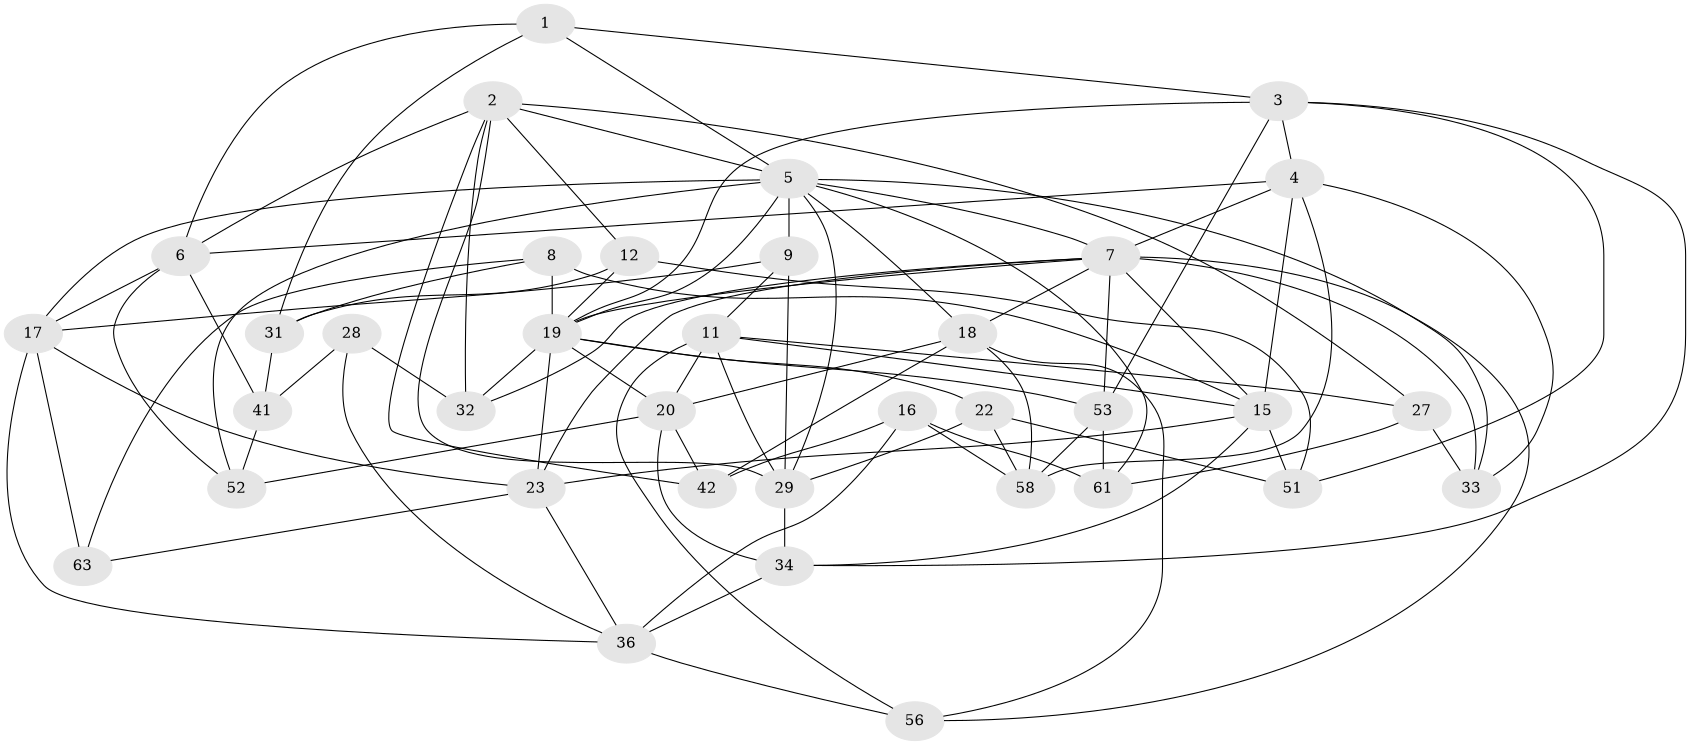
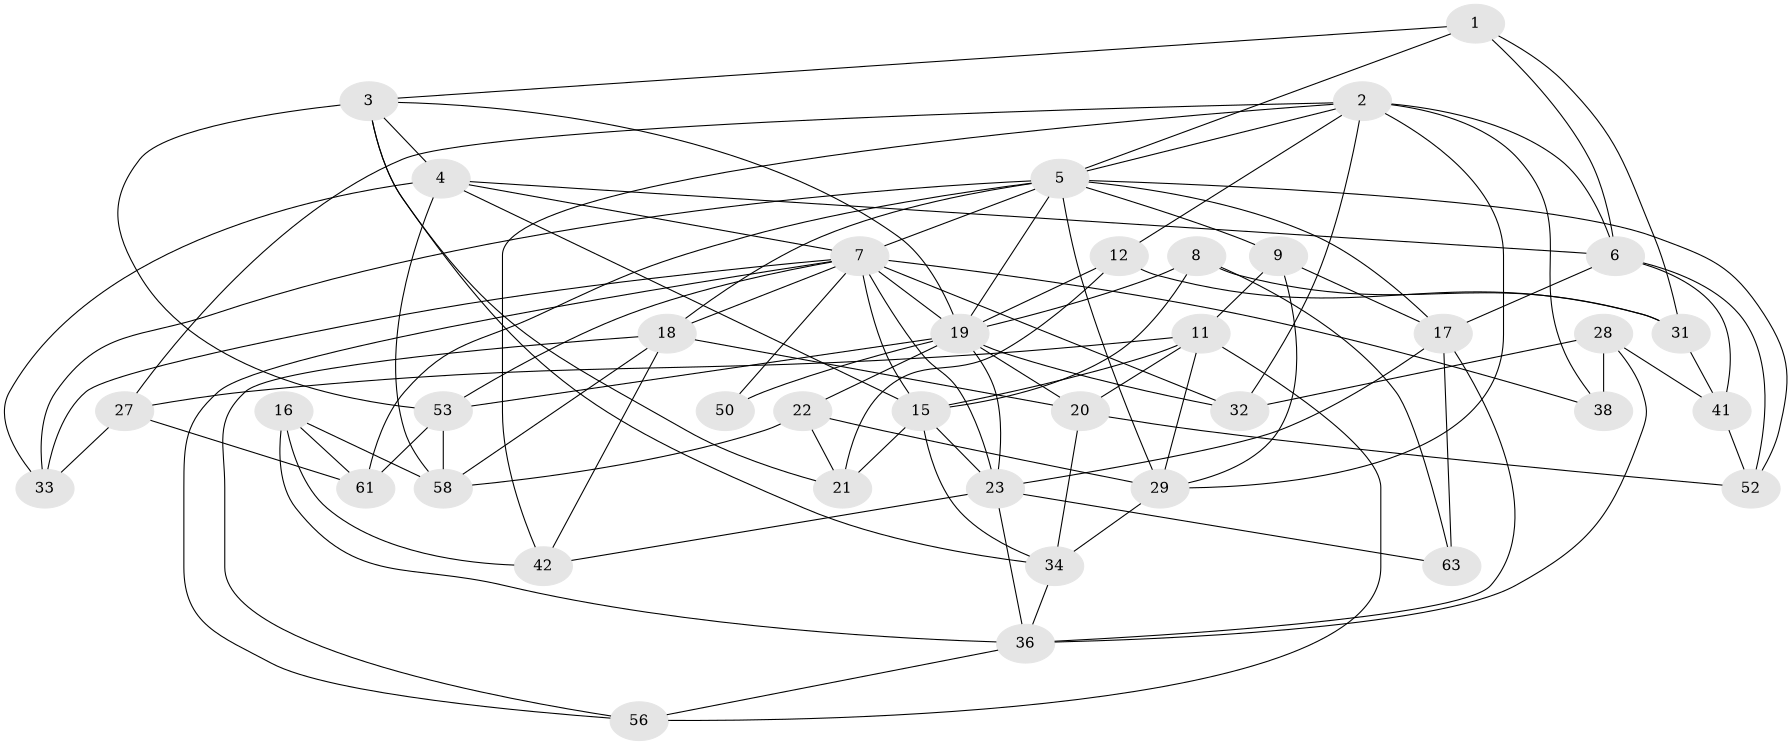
  graph {
    node [color=gray90 style=filled]
    3 [super="+36"]
    4 [super="+54"]
    19 [super="+71+25"]
    34 [super="+45"]
-   51
+   51 [label=21]
    53 [super="+69"]
    1
    5 [super="+13+64+65+10"]
    6 [super="+44"]
    31 [super="+39"]
    29 [super="+57"]
    7 [super="+75+49+70+24"]
    33
    9 [super="+43"]
    17 [super="+41"]
    18 [super="+26"]
    52
    61
    n19 [label=41]
    2 [super="+21+30"]
    12
    27
    32 [super="+72"]
+   38
    42
    15 [super="+47"]
    58 [super="+62"]
    23 [super="+74+59"]
+   50
    20 [super="+55"]
    22
    n32 [label=36 super="+67"]
    56
    11 [super="+68"]
    n35 [label=63]
    8 [super="+14"]
    16
    28
    3 -- 4
    3 -- 19
    3 -- 34
    3 -- 51
    3 -- 53
    4 -- 6
    4 -- 7
    4 -- 33
    4 -- 15
    4 -- 58
    19 -- 53 [weight=2]
    19 -- 32 [weight=3]
    19 -- 23
+   19 -- 50
    19 -- 20
    19 -- 22
    34 -- n32
    53 -- 61
    53 -- 58
    1 -- 3
    1 -- 5
    1 -- 6
    1 -- 31
    5 -- 19
    5 -- 29
    5 -- 7 [weight=2]
    5 -- 33
    5 -- 9 [weight=2]
    5 -- 17
    5 -- 18
    5 -- 52
    5 -- 61
    6 -- 17
    6 -- 52
    6 -- n19
    31 -- n19
    29 -- 34
    7 -- 19
    7 -- 53
    7 -- 33
    7 -- 18
    7 -- 32
+   7 -- 38
    7 -- 15
    7 -- 23
+   7 -- 50
    7 -- 56
    9 -- 29
    9 -- 17 [weight=2]
    9 -- 11
    17 -- 23
    17 -- n32
    17 -- n35 [weight=2]
    18 -- 42
    18 -- 58
    18 -- 20
    18 -- 56
    n19 -- 52
    2 -- 5
    2 -- 6
    2 -- 29
    2 -- 12
    2 -- 27
    2 -- 32
+   2 -- 38
    2 -- 42
    12 -- 19
    12 -- 51
    12 -- 31
    27 -- 33
    27 -- 61
    15 -- 34
    15 -- 51
    15 -- 23
-   20 -- 42
+   23 -- 42
    23 -- n32
    23 -- n35
    20 -- 34
    20 -- 52
    22 -- 51
    22 -- 29
    22 -- 58
    n32 -- 56
    11 -- 29
    11 -- 27
    11 -- 15
    11 -- 20
    11 -- 56
    8 -- 19
    8 -- 31
    8 -- 15 [weight=2]
    8 -- n35
    16 -- 61
    16 -- 42
    16 -- 58
    16 -- n32
    28 -- n19
    28 -- 32
+   28 -- 38
    28 -- n32
  }
